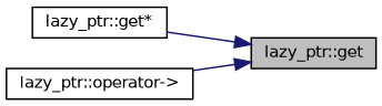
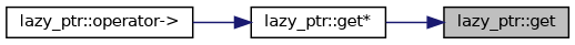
  digraph {
    rankdir=RL
    node [color=black fillcolor=white fontname=Helvetica fontsize=10 shape=record style=filled]
    edge [color=midnightblue dir=back fontname=Helvetica fontsize=10 labelfontname=Helvetica labelfontsize=10 style=solid]
    n1 [fillcolor=grey75 fontcolor=black height=0.2 label="lazy_ptr::get" width=0.4]
    n2 [height=0.2 label="lazy_ptr::get*" width=0.4]
    n3 [height=0.2 label="lazy_ptr::operator-\>" width=0.4]
    n1 -> n2
-   n1 -> n3
+   n2 -> n3
  }
